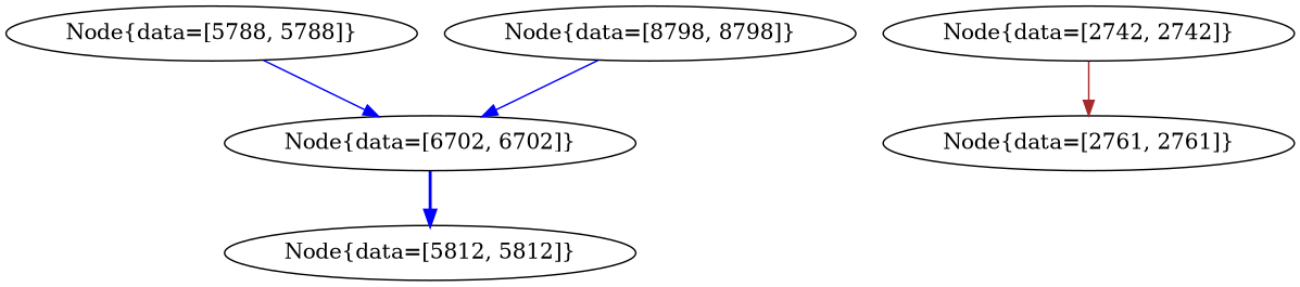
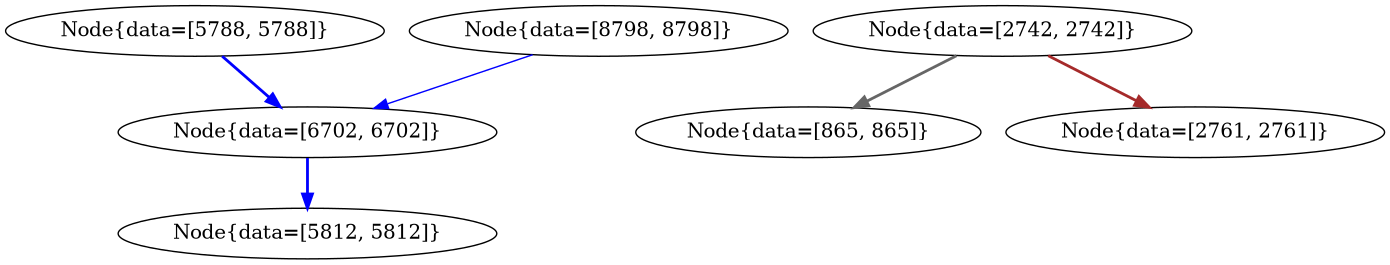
  digraph {
    edge [color=blue style=solid]
    n1 [label="Node{data=[5788, 5788]}"]
    n2 [label="Node{data=[6702, 6702]}"]
    n3 [label="Node{data=[2742, 2742]}"]
+   n4 [label="Node{data=[865, 865]}"]
    n5 [label="Node{data=[2761, 2761]}"]
    n6 [label="Node{data=[5812, 5812]}"]
    n7 [label="Node{data=[8798, 8798]}"]
-   n1 -> n2
+   n1 -> n2 [style=bold]
    n2 -> n6 [style=bold]
-   n3 -> n5 [color=brown]
+   n3 -> n4 [color=gray40 style=bold]
+   n3 -> n5 [color=brown style=bold]
    n7 -> n2
  }
